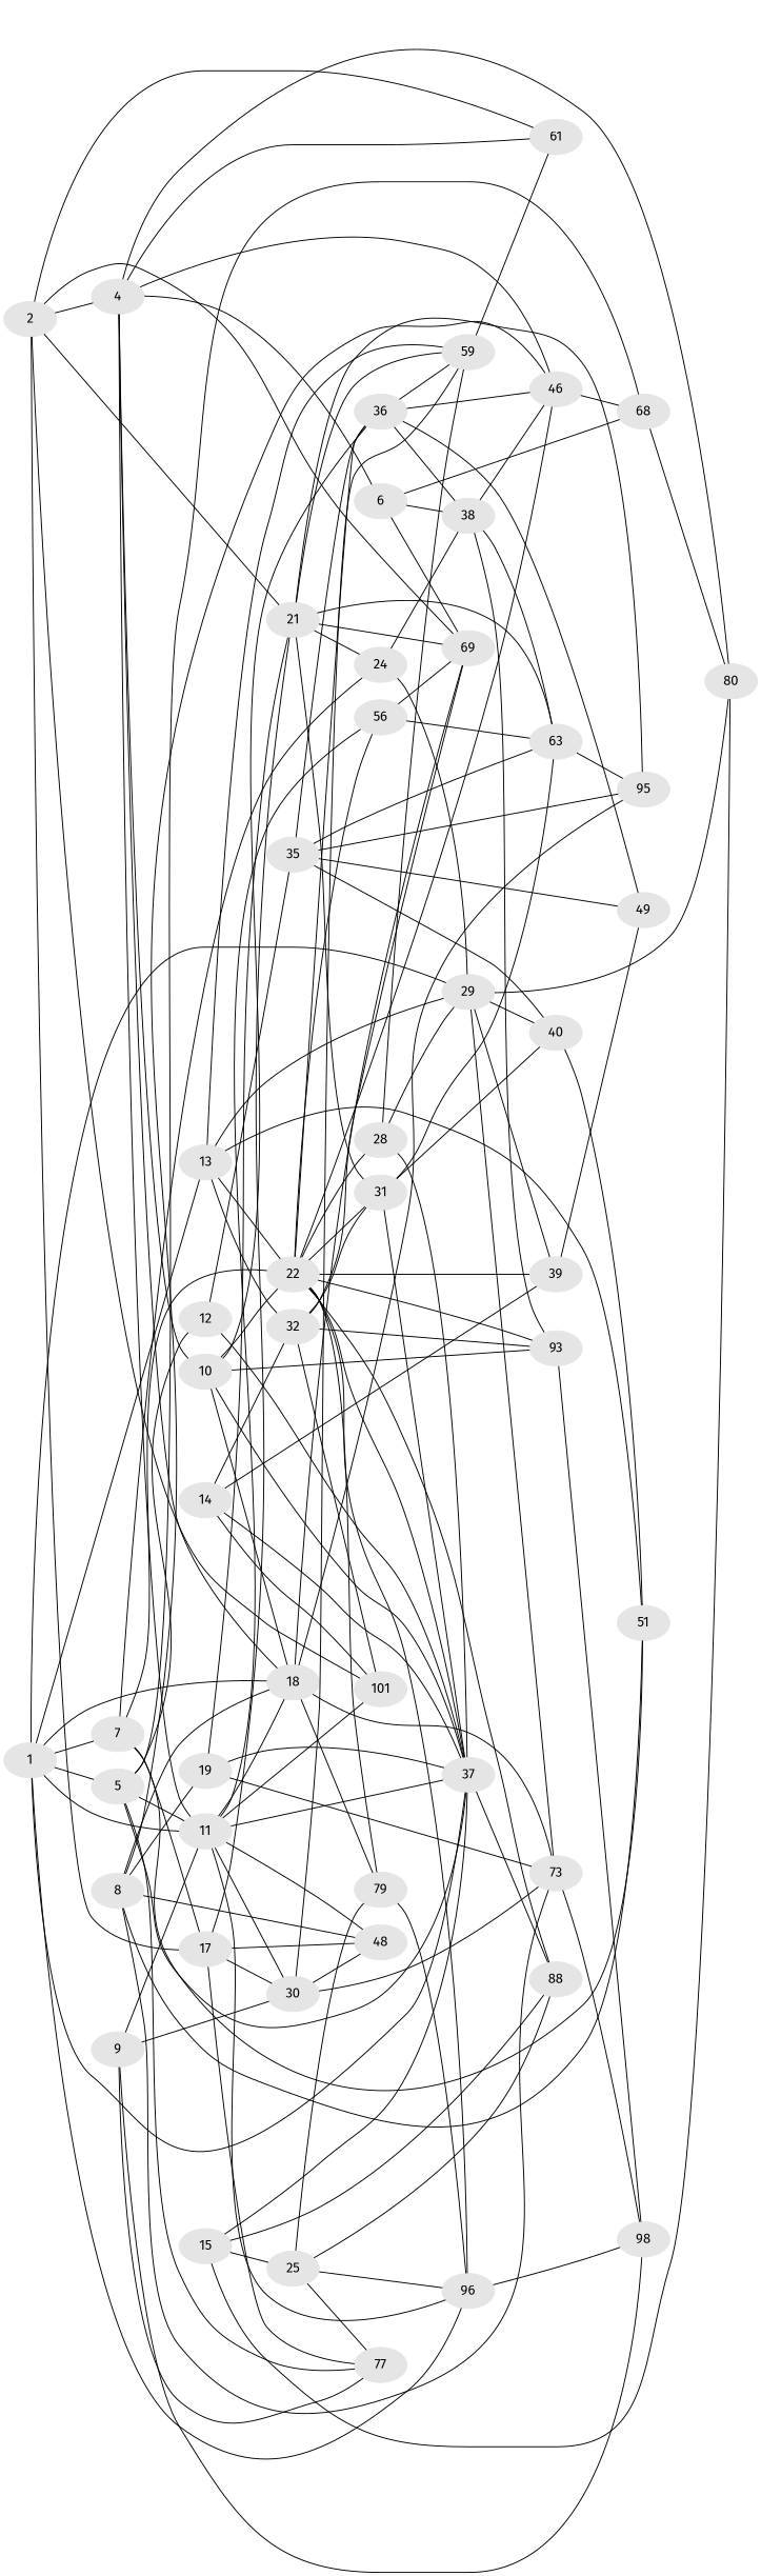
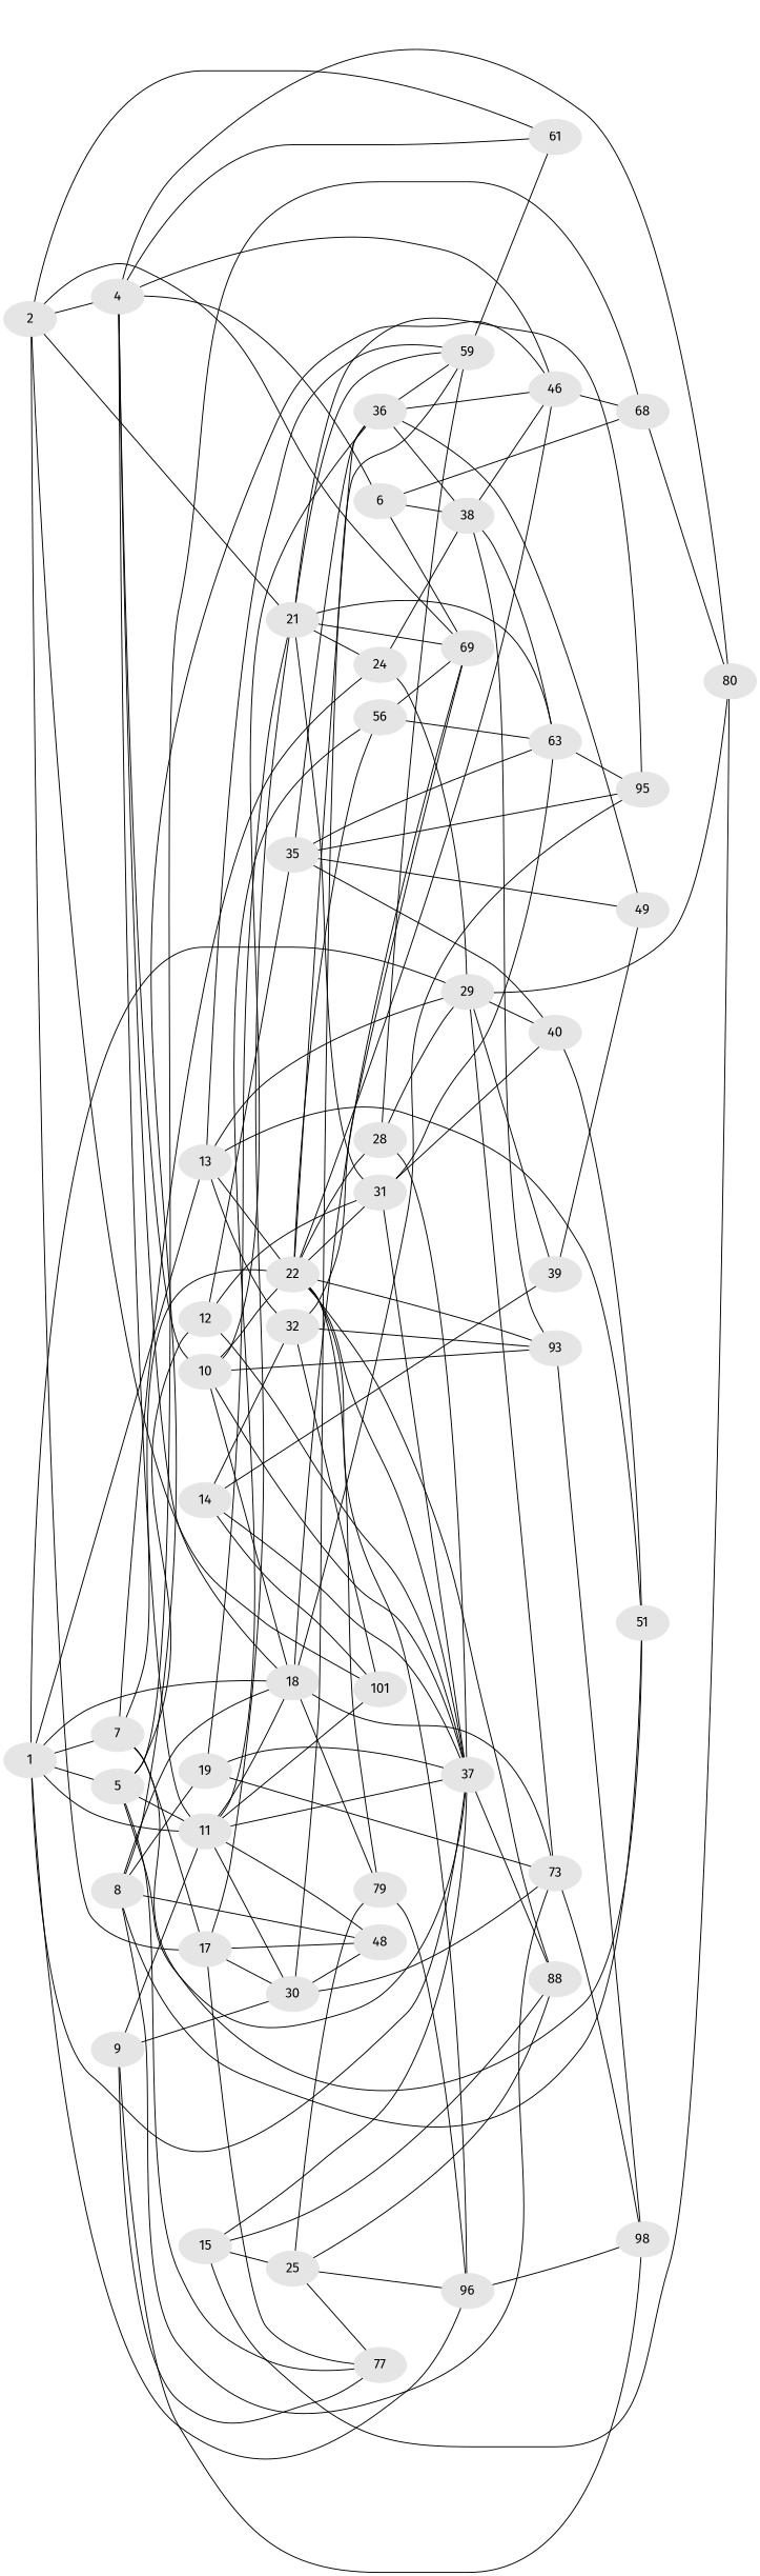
  graph {
    fontname="Fira Sans"
    rankdir=LR
    node [color=gray90 fontname="Fira Sans" style=filled]
    edge [fontname="Fira Sans"]
    1 [super="+27+3+34"]
    5 [super="+60"]
    7 [super="+84"]
    11 [super="+20+43"]
    13 [super="+16"]
    18 [super="+26+102+82"]
    29 [super="+70"]
    37 [super="+83+55+47"]
    96 [super="+106"]
    12
    68
    77
    17 [super="+100"]
    22 [super="+92+65+57"]
    24
    51
    101
    48
    30 [super="+107"]
    56
    32 [super="+52"]
    59 [super="+89"]
    69 [super="+78"]
    73 [super="+76"]
    79
    95
    80
    39 [super="+86"]
    40
    88
    98
    2 [super="+97"]
    4 [super="+44+45"]
    21 [super="+105+41+50"]
    61
    6
    10 [super="+23"]
    46 [super="+108"]
    31 [super="+90"]
    63 [super="+74"]
    38 [super="+62"]
    36 [super="+91+71"]
    93
    35 [super="+99"]
    28
    8 [super="+33+103"]
    19
    9
    49
    14
    25 [super="+104"]
    15
    1 -- 5
    1 -- 7
    1 -- 11
    1 -- 13
    1 -- 18
    1 -- 29
    1 -- 37
    1 -- 96
    5 -- 11
    5 -- 37
    5 -- 12
    5 -- 68
    5 -- 77
    7 -- 17
    7 -- 22 [weight=2]
    7 -- 24
    7 -- 51
    11 -- 18
    11 -- 37
-   11 -- 96
    11 -- 101
    11 -- 48
    11 -- 30
    11 -- 56
    13 -- 29
    13 -- 22
    13 -- 51
    13 -- 32 [weight=2]
    13 -- 59 [weight=2]
    18 -- 69
    18 -- 73
    18 -- 79
    18 -- 95
    29 -- 73
    29 -- 80
    29 -- 39
    29 -- 40
    37 -- 88
    96 -- 98
    12 -- 37
-   32 -- 31
+   12 -- 31
    12 -- 35
    68 -- 80
    17 -- 77
    17 -- 48
    17 -- 30
    17 -- 21
    22 -- 37
    22 -- 96
    22 -- 56
    22 -- 79
-   22 -- 39 [weight=2]
    22 -- 88
    22 -- 46
    22 -- 31
    22 -- 36
    22 -- 93
    22 -- 28
    24 -- 29
    24 -- 38
    30 -- 48
    30 -- 59
    30 -- 73
    56 -- 69
    56 -- 63
    32 -- 101
    32 -- 69
    32 -- 93
    59 -- 61
    73 -- 98
    79 -- 96
    39 -- 49
    40 -- 51
    2 -- 17
    2 -- 101
    2 -- 69
    2 -- 4
    2 -- 21
    2 -- 61
    4 -- 11
    4 -- 18
    4 -- 80
    4 -- 61
    4 -- 6
    4 -- 10
    4 -- 46
    21 -- 24
    21 -- 59
    21 -- 69
    21 -- 95
    21 -- 31
    21 -- 63
    6 -- 68
    6 -- 69
    6 -- 38
    10 -- 18
    10 -- 37
    10 -- 22
    10 -- 36 [weight=2]
    10 -- 93
    46 -- 68
    31 -- 37
    31 -- 40
    31 -- 63
    63 -- 95
    38 -- 46
    38 -- 63
    38 -- 93
    36 -- 59
    36 -- 46
    36 -- 38
    36 -- 49
    93 -- 98
    35 -- 95
    35 -- 40
    35 -- 63
    35 -- 36
    35 -- 49
    28 -- 29
    28 -- 37
    28 -- 59
    8 -- 18
    8 -- 51
    8 -- 48
    8 -- 73
    8 -- 46
    8 -- 19
    19 -- 37
    19 -- 73
    19 -- 21
    9 -- 11
    9 -- 77
    9 -- 30
    9 -- 98
    14 -- 37
    14 -- 101
    14 -- 32
    14 -- 39
    25 -- 96
    25 -- 77
    25 -- 79
    25 -- 88
    15 -- 37
    15 -- 80
    15 -- 88
    15 -- 25
  }
